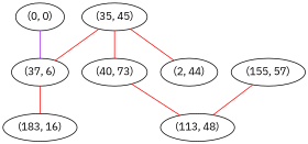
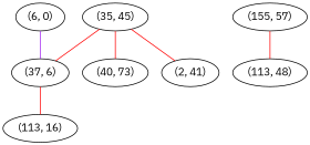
  graph {
    fontname="IBM Plex Sans"
    node [fontname="IBM Plex Sans"]
    edge [color=red fontname="IBM Plex Sans" weight=1]
    n1 [label="(37, 6)"]
-   "(0, 0)"
-   "(113, 16)" [label="(183, 16)"]
+   "(0, 0)" [label="(6, 0)"]
+   "(113, 16)"
    "(35, 45)"
    "(40, 73)"
-   "(2, 44)"
+   "(2, 44)" [label="(2, 41)"]
    "(113, 48)"
    n8 [label="(155, 57)"]
    n1 -- "(113, 16)"
    "(0, 0)" -- n1 [color=purple weight=4]
    "(35, 45)" -- n1
    "(35, 45)" -- "(40, 73)"
    "(35, 45)" -- "(2, 44)"
-   "(40, 73)" -- "(113, 48)"
    n8 -- "(113, 48)"
  }
